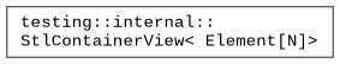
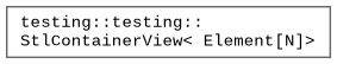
  digraph {
    rankdir=TB
    fontname="Liberation Mono"
-   n1 [color=grey40 fillcolor=white fontname="Liberation Mono" fontsize=10 height=0.2 label="testing::internal::\lStlContainerView\< Element[N]\>" shape=box style=filled width=0.4]
+   n1 [color=grey40 fillcolor=white fontname="Liberation Mono" fontsize=10 height=0.2 label="testing::testing::\lStlContainerView\< Element[N]\>" shape=box style=filled width=0.4]
  }
